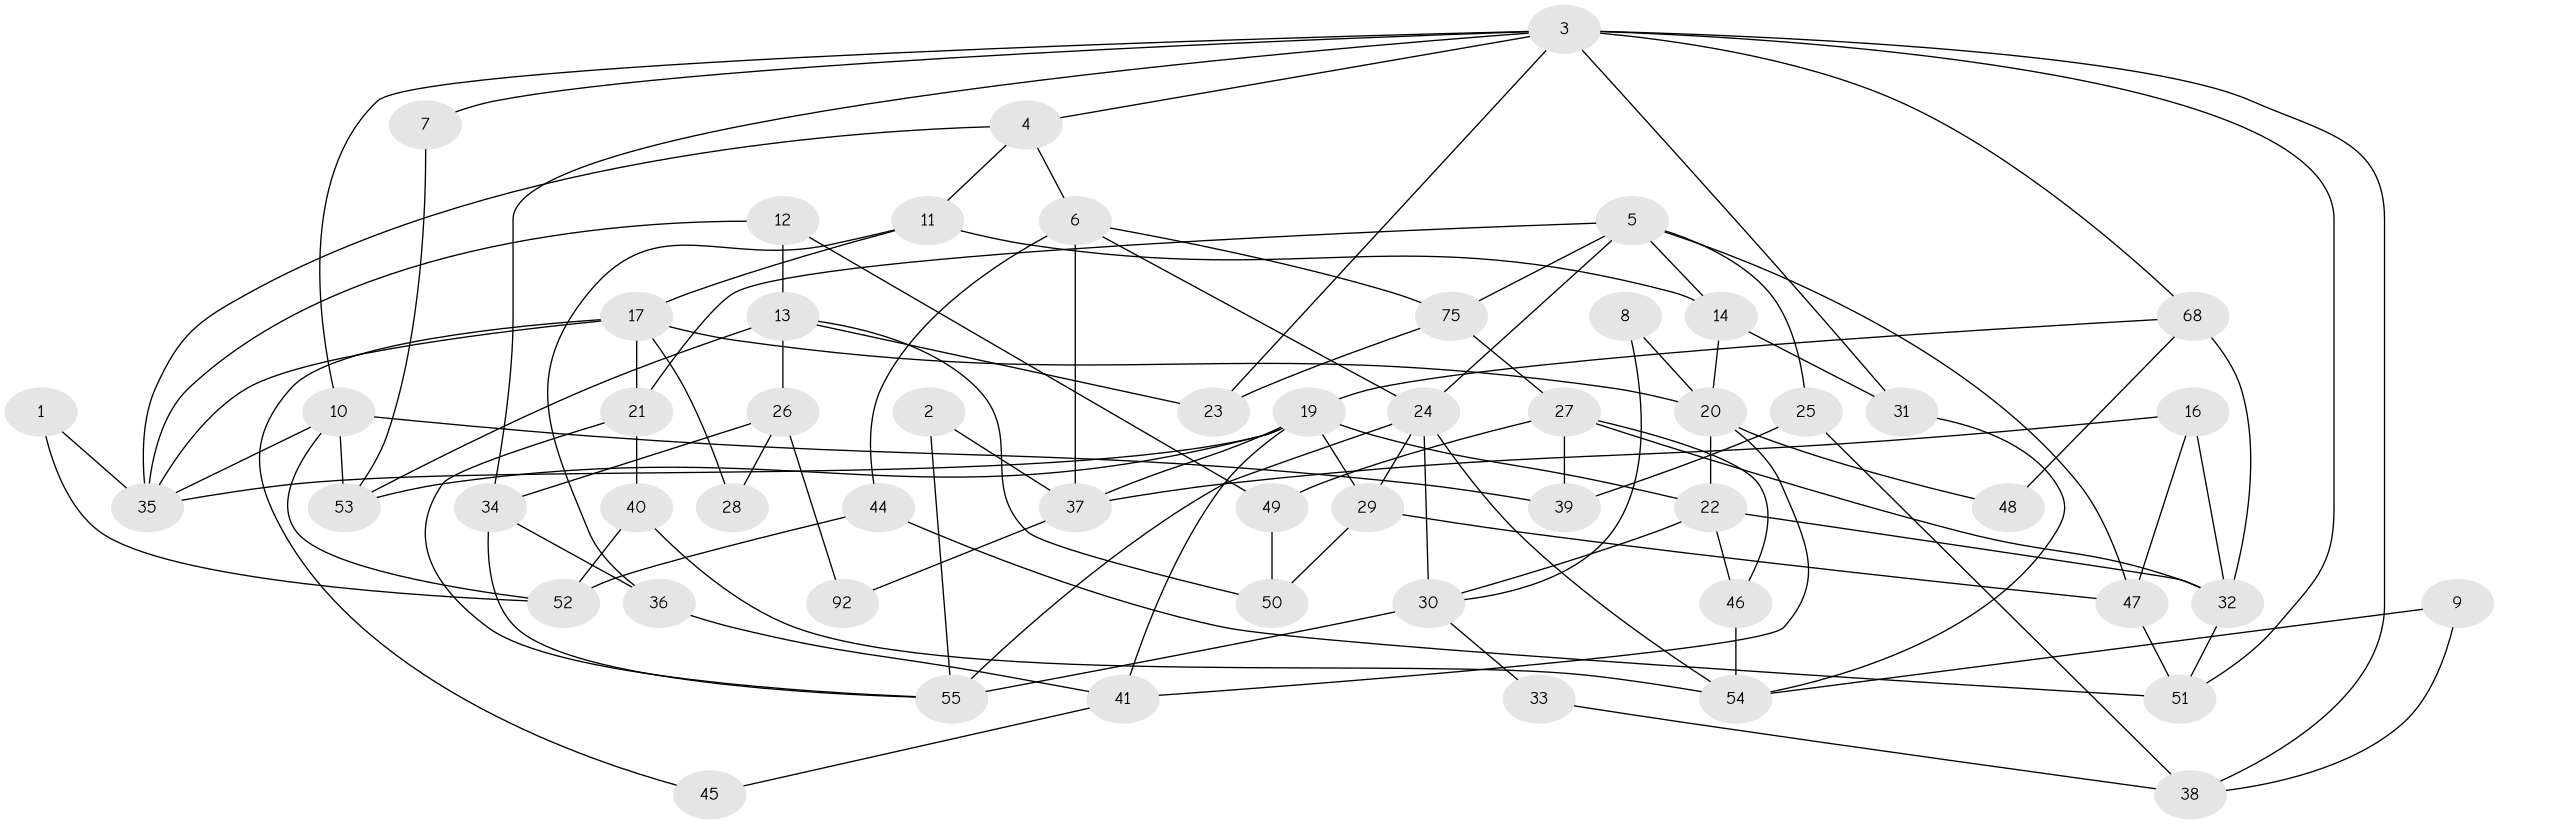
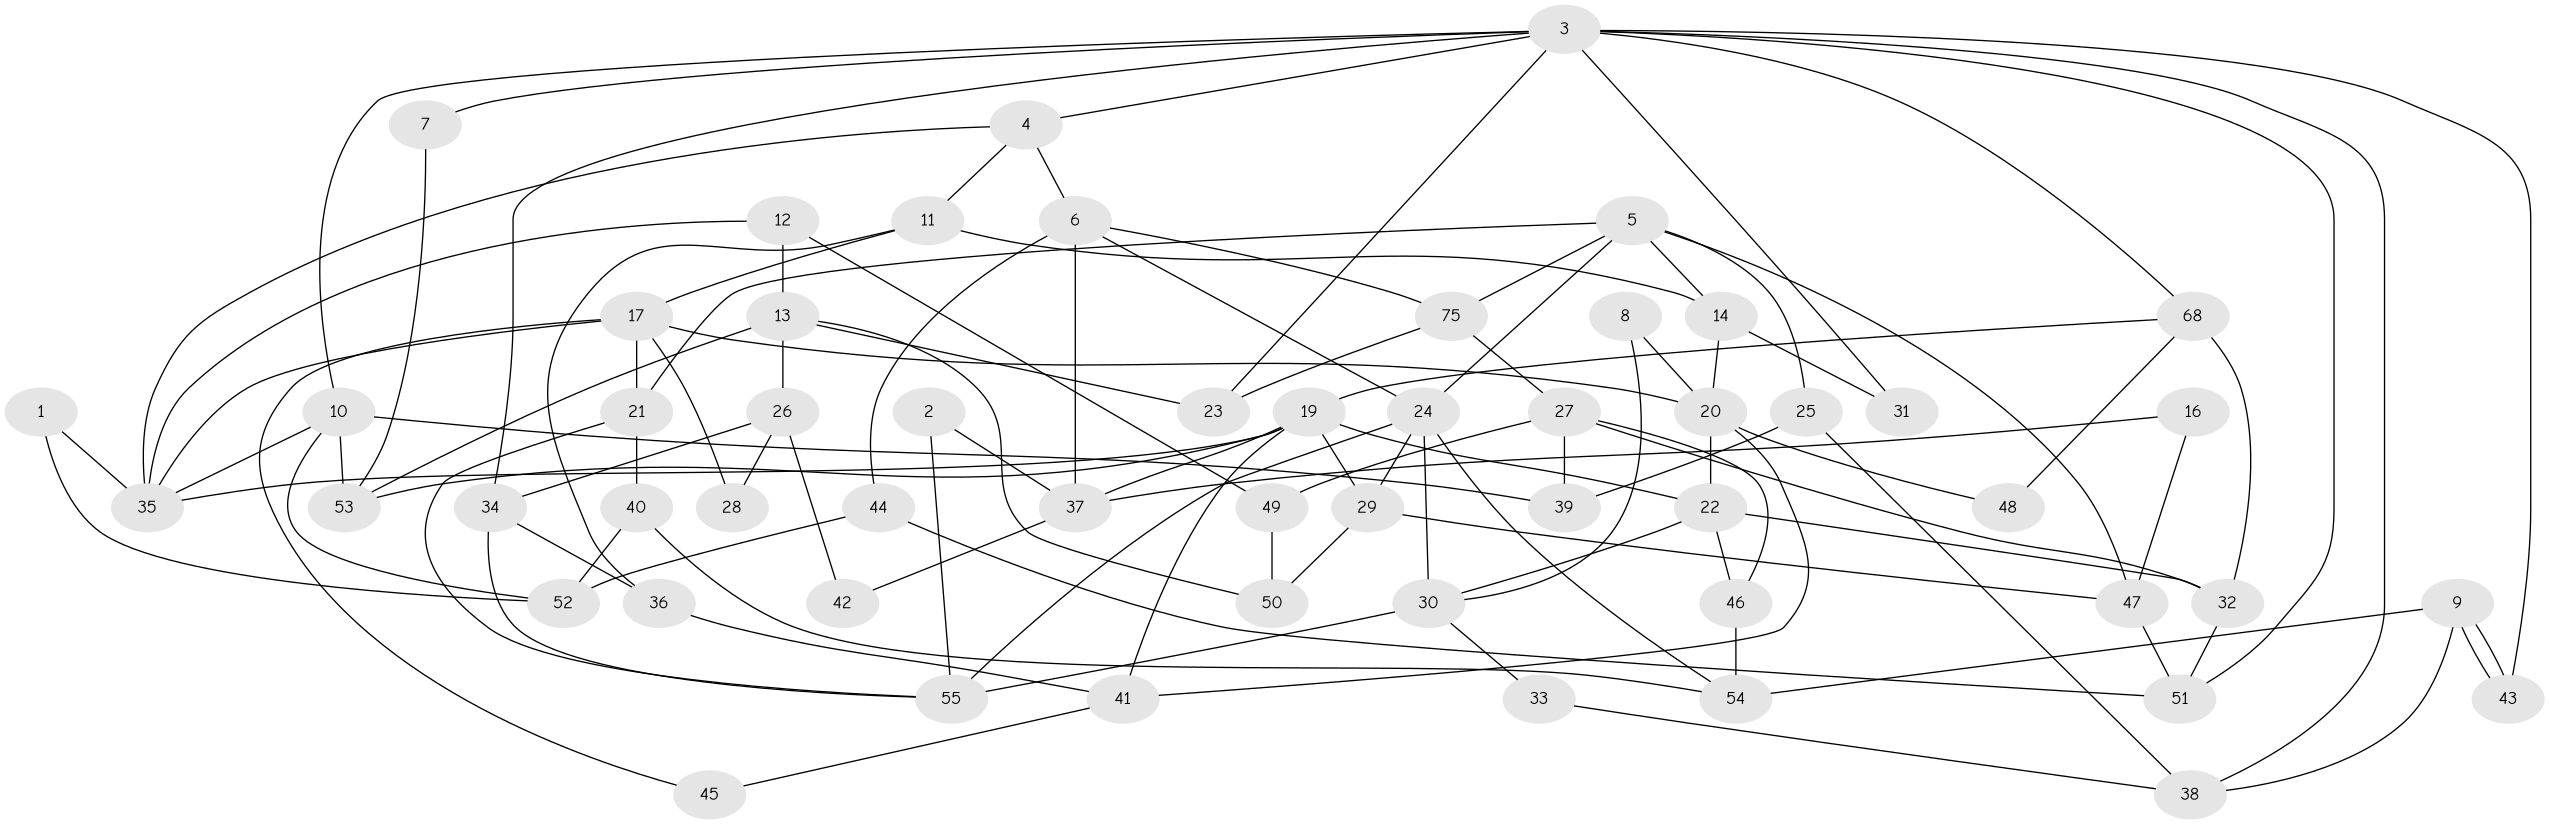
  graph {
    fontname="Comic Neue"
    node [color=gray90 fontname="Comic Neue" style=filled]
    edge [fontname="Comic Neue"]
    1
    35
    52
    2
    37
    55
-   42 [label=92]
+   42
    3
    4
    7
    10
    n12 [label=68]
    23
    31
    34
    38
+   43
    51
    6
    11
    53
    39
    32
    19
    48
    54
    36
    n28 [label=75]
    24
    44
    14
    17
    5
    21
    25
    47
    20
    27
    40
    30
    29
    8
    22
    41
    33
    9
    28
    45
    12
    13
    49
    26
    50
    46
    16
    1 -- 35
    1 -- 52
    2 -- 37
    2 -- 55
    37 -- 42
    3 -- 4
    3 -- 7
    3 -- 10
    3 -- n12
    3 -- 23
    3 -- 31
    3 -- 34
    3 -- 38
+   3 -- 43
    3 -- 51
    4 -- 35
    4 -- 6
    4 -- 11
    7 -- 53
    10 -- 35
    10 -- 52
    10 -- 53
    10 -- 39
    n12 -- 32
    n12 -- 19
    n12 -- 48
-   31 -- 54
    34 -- 55
    34 -- 36
    6 -- 37
    6 -- n28
    6 -- 24
    6 -- 44
    11 -- 36
    11 -- 14
    11 -- 17
    32 -- 51
    19 -- 35
    19 -- 37
    19 -- 53
    19 -- 29
    19 -- 22
    19 -- 41
    36 -- 41
    n28 -- 23
    n28 -- 27
    24 -- 55
    24 -- 54
    24 -- 30
    24 -- 29
    44 -- 52
    44 -- 51
    14 -- 31
    14 -- 20
    17 -- 35
    17 -- 21
    17 -- 20
    17 -- 28
    17 -- 45
    5 -- n28
    5 -- 24
    5 -- 14
    5 -- 21
    5 -- 25
    5 -- 47
    21 -- 55
    21 -- 40
    25 -- 38
    25 -- 39
    47 -- 51
    20 -- 48
    20 -- 22
    20 -- 41
    27 -- 39
    27 -- 32
    27 -- 49
    27 -- 46
    40 -- 52
    40 -- 54
    30 -- 55
    30 -- 33
    29 -- 47
    29 -- 50
    8 -- 20
    8 -- 30
    22 -- 32
    22 -- 30
    22 -- 46
    41 -- 45
    33 -- 38
    9 -- 38
+   9 -- 43
+   9 -- 43
    9 -- 54
    12 -- 35
    12 -- 13
    12 -- 49
    13 -- 23
    13 -- 53
    13 -- 26
    13 -- 50
    49 -- 50
    26 -- 42
    26 -- 34
    26 -- 28
    46 -- 54
    16 -- 37
-   16 -- 32
    16 -- 47
  }
